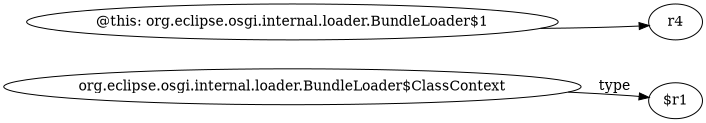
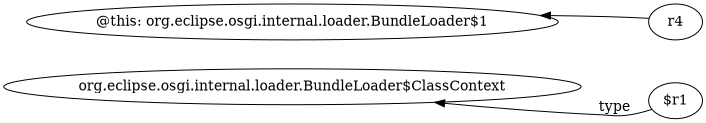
  digraph {
    rankdir=LR
    n1 [label="org.eclipse.osgi.internal.loader.BundleLoader$ClassContext"]
    n2 [label="$r1"]
    n3 [label="@this: org.eclipse.osgi.internal.loader.BundleLoader$1"]
    n4 [label=r4]
-   n1 -> n2 [label=type]
-   n3 -> n4
+   n2 -> n1 [label=type]
+   n4 -> n3
  }
